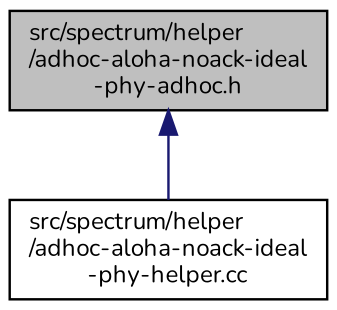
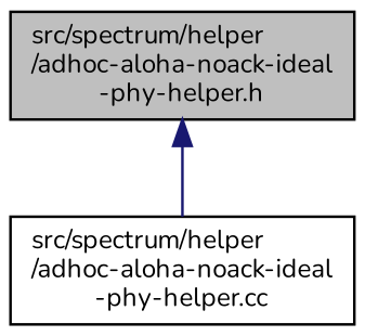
  digraph {
    fontname=Nunito
    node [color=black fontname=Nunito fontsize=10 shape=record style=filled]
-   n1 [fillcolor=grey75 fontcolor=black height=0.2 label="src/spectrum/helper\l/adhoc-aloha-noack-ideal\l-phy-adhoc.h" width=0.4]
+   n1 [fillcolor=grey75 fontcolor=black height=0.2 label="src/spectrum/helper\l/adhoc-aloha-noack-ideal\l-phy-helper.h" width=0.4]
    n2 [fillcolor=white height=0.2 label="src/spectrum/helper\l/adhoc-aloha-noack-ideal\l-phy-helper.cc" width=0.4]
    n1 -> n2 [color=midnightblue dir=back fontname=Nunito fontsize=10 labelfontname=Helvetica labelfontsize=10 style=solid]
  }
